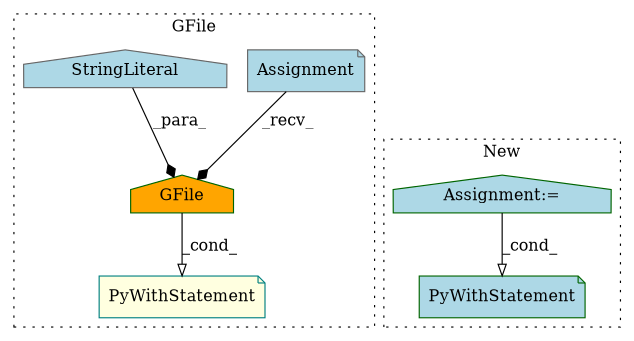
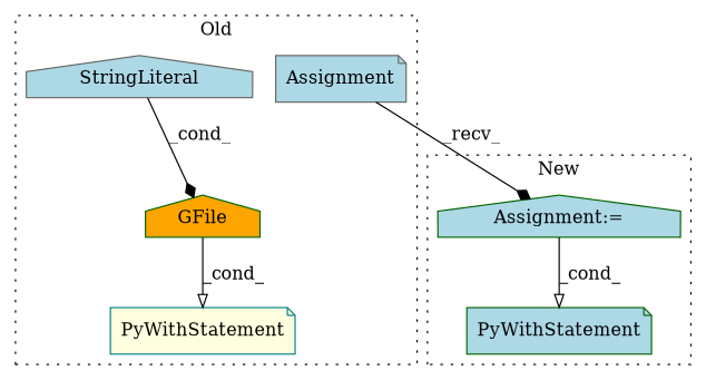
  digraph {
    node [a=104 color=darkgreen fillcolor=lightblue l="10,2" shape=house style=filled]
    edge [arrowhead=onormal]
    n1 [a=32 fillcolor=orange l="6,1" label=GFile s="11366,11389"]
    n2 [a=22 color=gray40 l=19 label=Assignment s=11346 shape=note]
    n3 [a=45 color=gray40 l=4 label=StringLiteral s=11385]
    n4 [color=teal fillcolor=lightyellow label=PyWithStatement s="11336,11390" shape=note]
    n5 [label=PyWithStatement s="11568,11611" shape=note]
    n6 [a=7 l=1 label="Assignment:=" s=5669]
    subgraph cluster_1 {
-     label=GFile
+     label=Old
      style=dotted
      n1
      n2
      n3
      n4
    }
    subgraph cluster_2 {
      label=New
      style=dotted
      n5
      n6
    }
    n1 -> n4 [label=_cond_]
-   n2 -> n1 [arrowhead=diamond label=_recv_]
-   n3 -> n1 [arrowhead=diamond label=_para_]
+   n2 -> n6 [arrowhead=diamond label=_recv_]
+   n3 -> n1 [arrowhead=diamond label=_cond_]
    n6 -> n5 [label=_cond_]
  }
